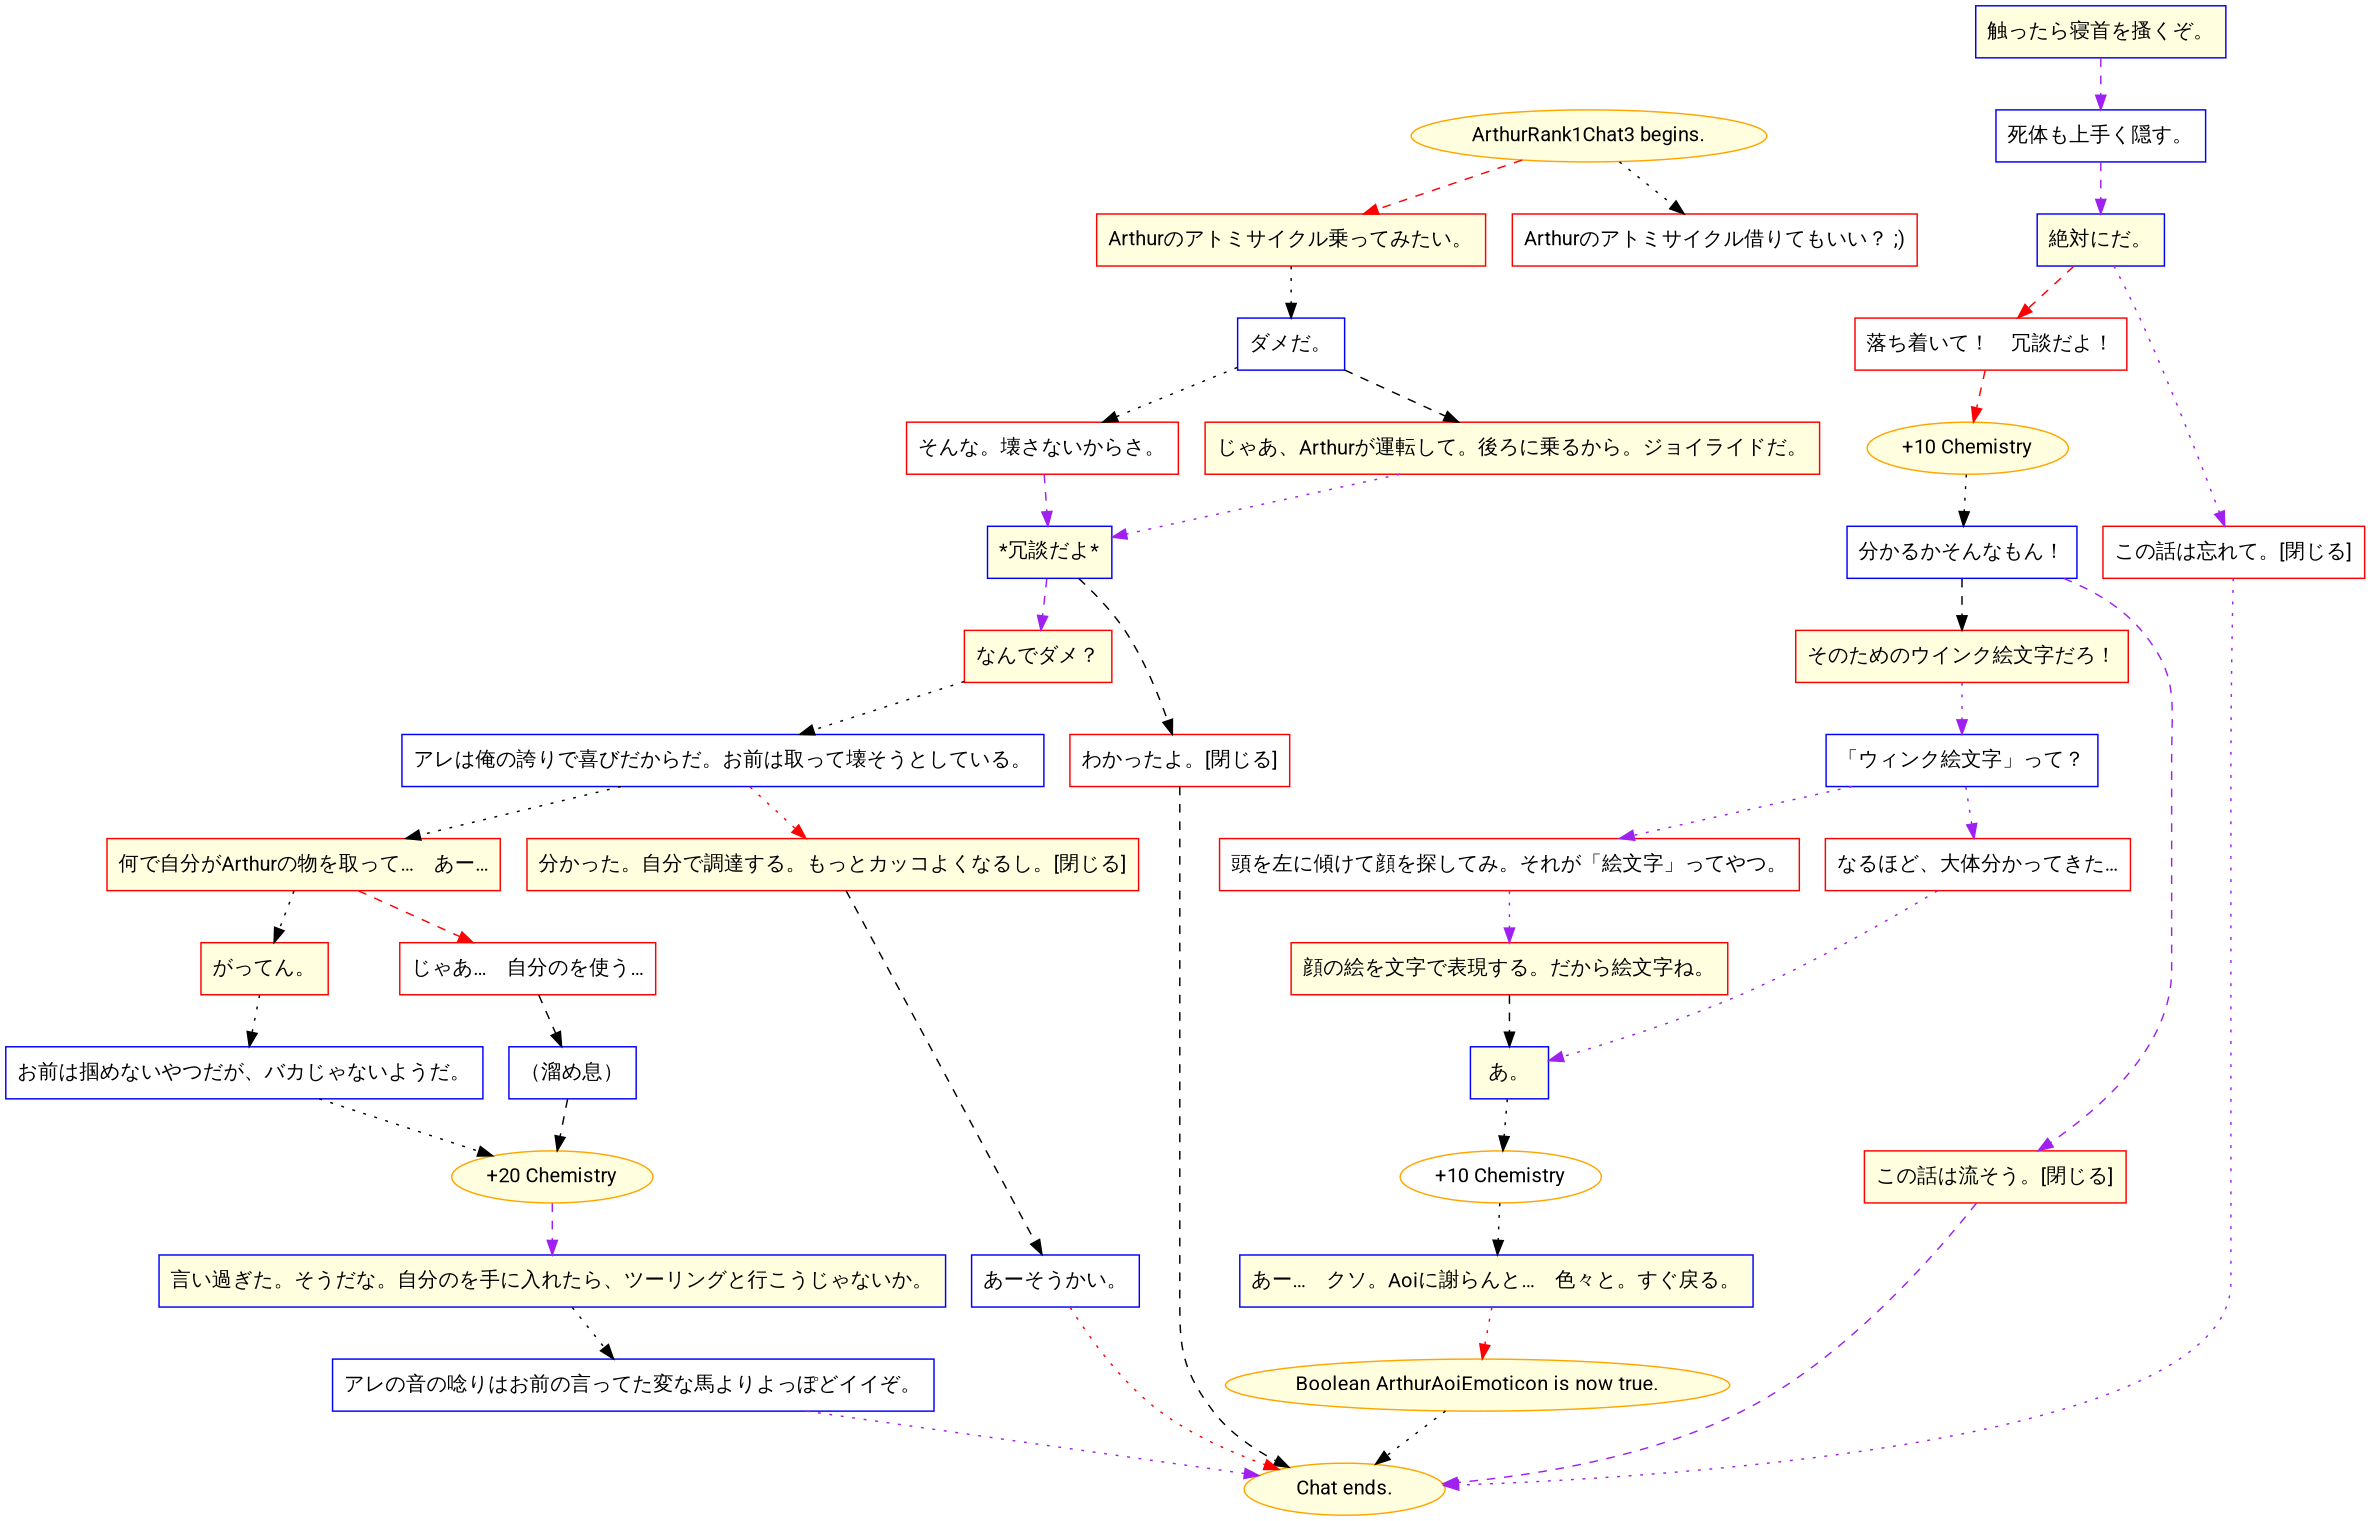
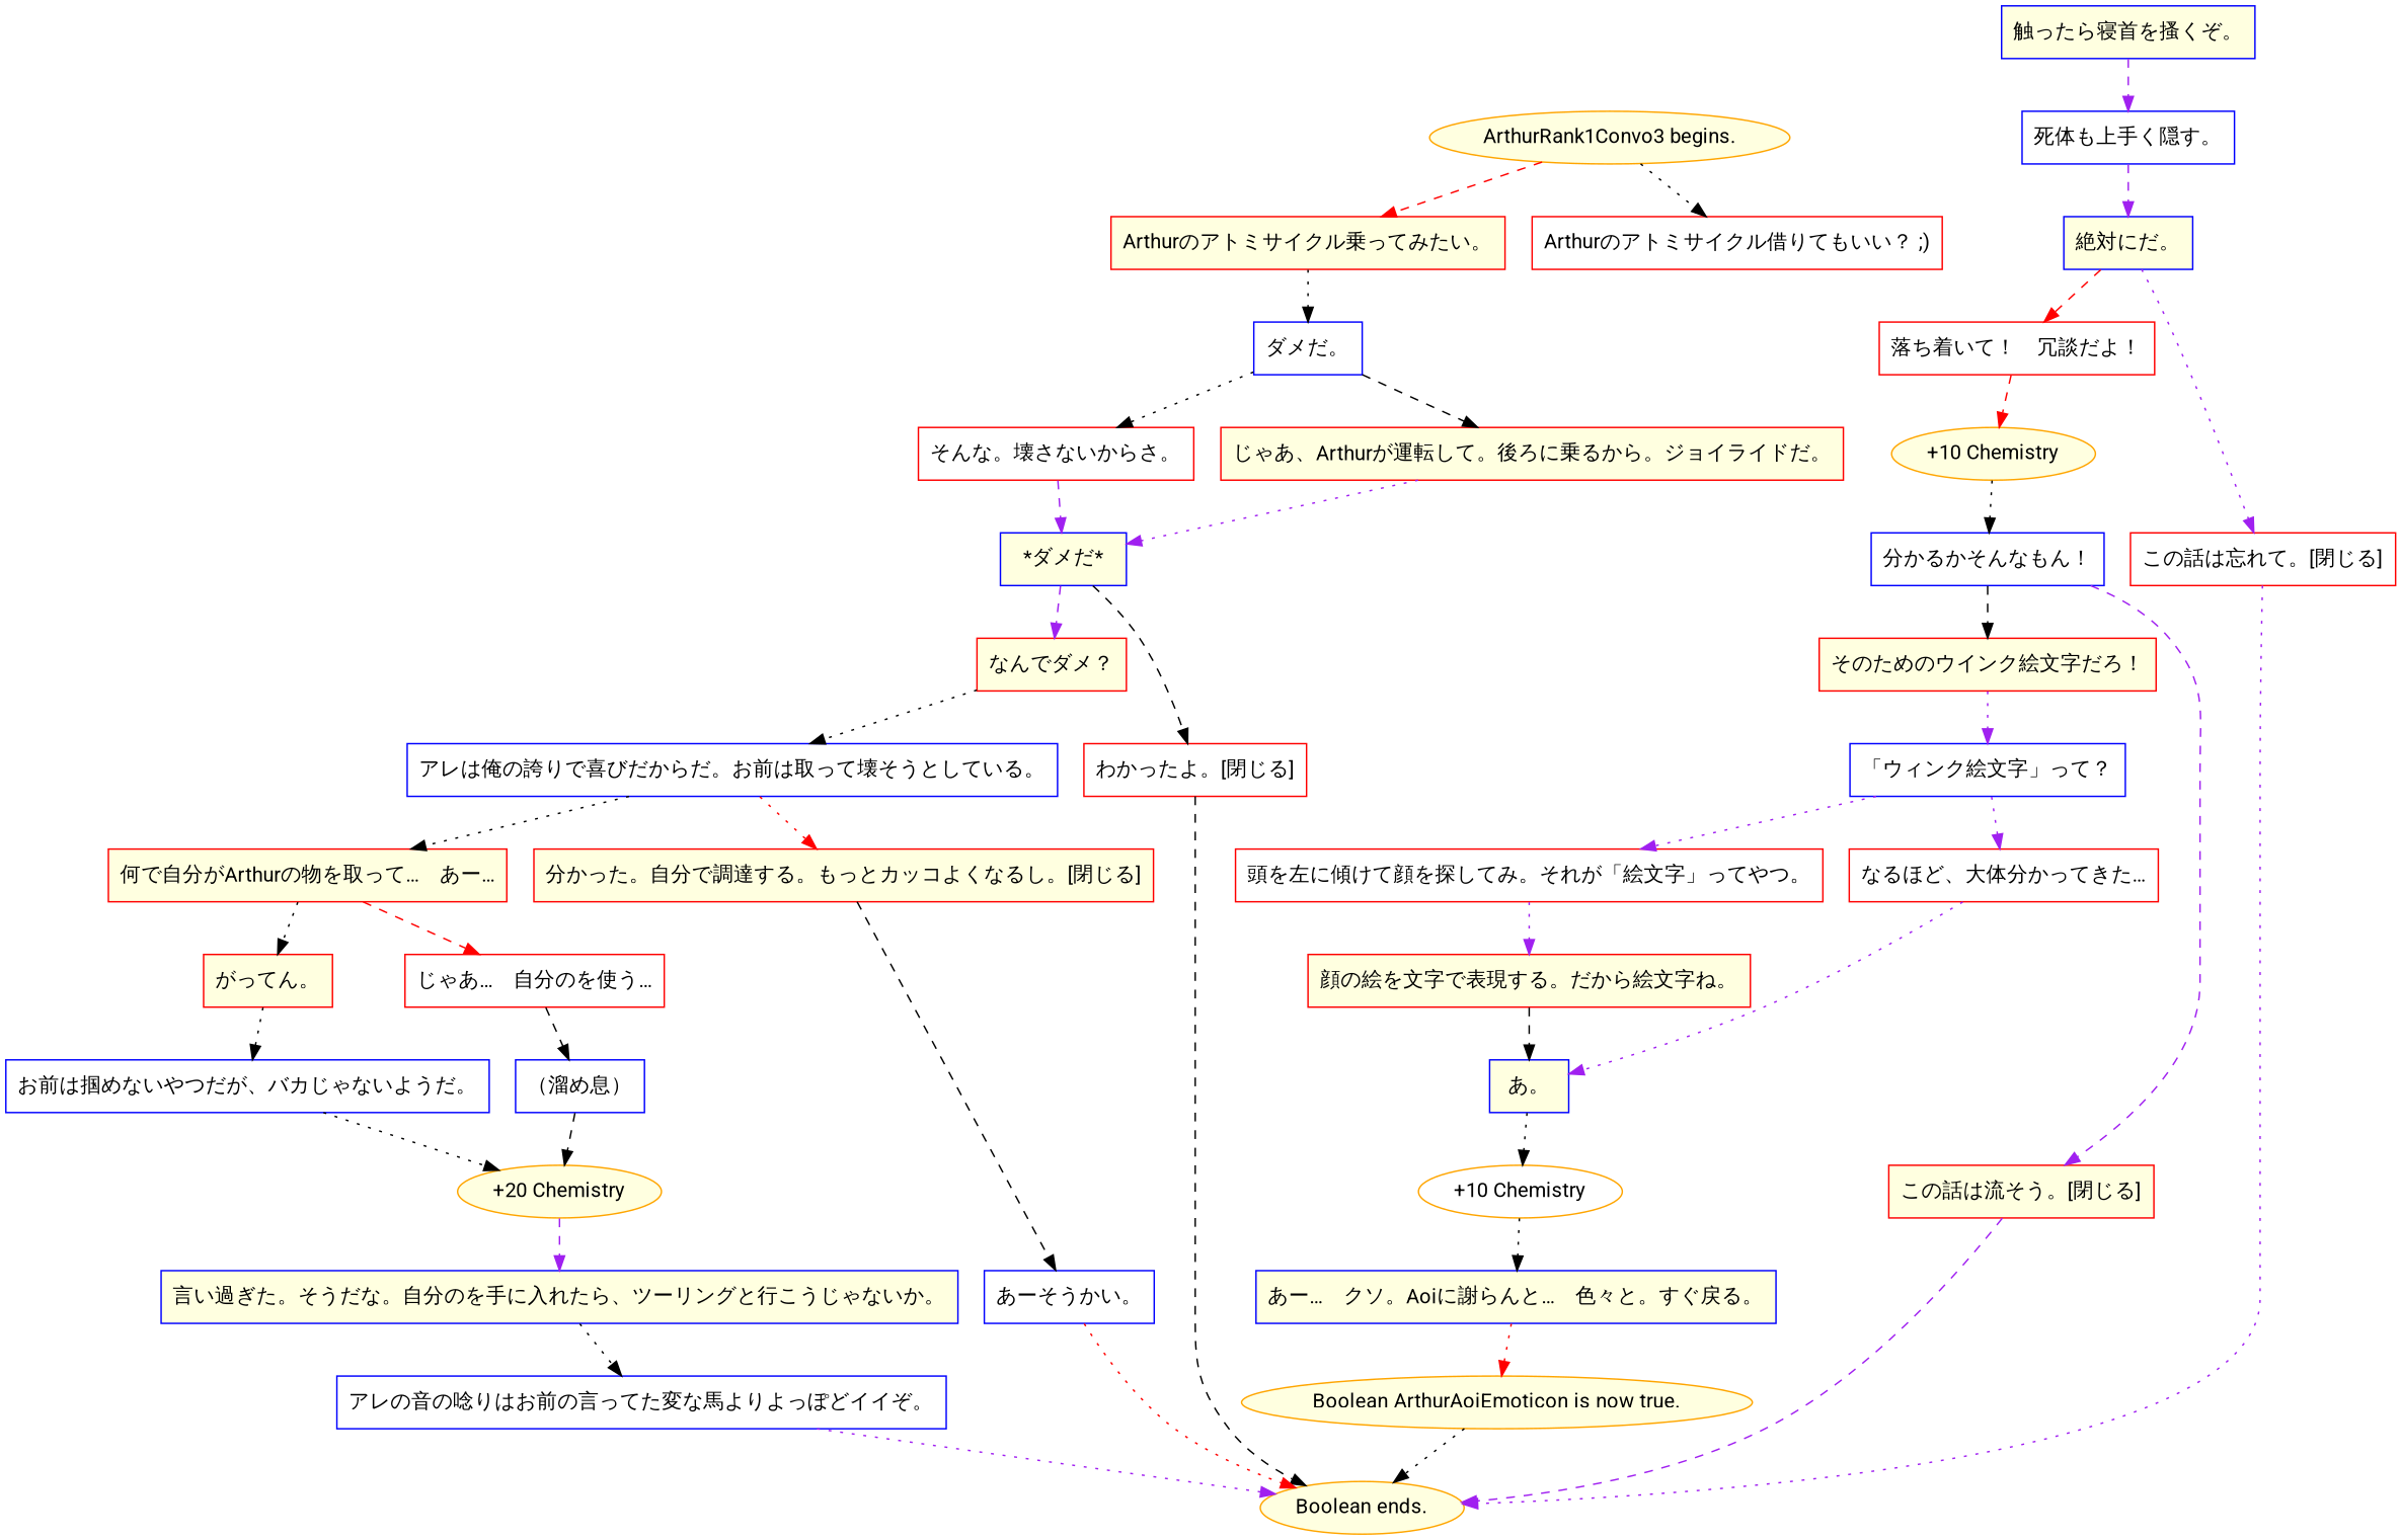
  digraph {
    fontname=Roboto
    node [color=red fillcolor=lightyellow fontname=Roboto style=filled shape=box]
    edge [color=black fontname=Roboto style=dotted]
-   "ArthurRank1Convo3 begins." [color=orange label="ArthurRank1Chat3 begins." shape=""]
+   "ArthurRank1Convo3 begins." [color=orange shape=""]
    n2 [label="Arthurのアトミサイクル乗ってみたい。"]
    n3 [fillcolor=white label="Arthurのアトミサイクル借りてもいい？ ;)"]
    n4 [color=blue fillcolor=white label="ダメだ。"]
    n5 [fillcolor=white label="そんな。壊さないからさ。"]
    n6 [label="じゃあ、Arthurが運転して。後ろに乗るから。ジョイライドだ。"]
    n7 [color=blue label="触ったら寝首を搔くぞ。"]
    n8 [color=blue fillcolor=white label="死体も上手く隠す。"]
-   n9 [color=blue label="*冗談だよ*"]
+   n9 [color=blue label="*ダメだ*"]
    n10 [color=blue label="絶対にだ。"]
    n11 [label="なんでダメ？"]
    n12 [fillcolor=white label="わかったよ。[閉じる]"]
    n13 [fillcolor=white label="落ち着いて！　冗談だよ！"]
    n14 [fillcolor=white label="この話は忘れて。[閉じる]"]
    n15 [color=blue fillcolor=white label="アレは俺の誇りで喜びだからだ。お前は取って壊そうとしている。"]
-   "Chat ends." [color=orange shape=""]
+   "Chat ends." [color=orange label="Boolean ends." shape=""]
    n17 [color=orange label="+10 Chemistry" shape=""]
    n18 [label="何で自分がArthurの物を取って…　あー…"]
    n19 [label="分かった。自分で調達する。もっとカッコよくなるし。[閉じる]"]
    n20 [color=blue fillcolor=white label="分かるかそんなもん！"]
    n21 [label="がってん。"]
    n22 [fillcolor=white label="じゃあ…　自分のを使う…"]
    n23 [color=blue fillcolor=white label="あーそうかい。"]
    n24 [label="そのためのウインク絵文字だろ！"]
    n25 [label="この話は流そう。[閉じる]"]
    n26 [color=blue fillcolor=white label="お前は掴めないやつだが、バカじゃないようだ。"]
    n27 [color=blue fillcolor=white label="（溜め息）"]
    n28 [color=blue fillcolor=white label="「ウィンク絵文字」って？"]
    n29 [color=orange label="+20 Chemistry" shape=""]
    n30 [fillcolor=white label="頭を左に傾けて顔を探してみ。それが「絵文字」ってやつ。"]
    n31 [fillcolor=white label="なるほど、大体分かってきた…"]
    n32 [color=blue label="言い過ぎた。そうだな。自分のを手に入れたら、ツーリングと行こうじゃないか。"]
    n33 [label="顔の絵を文字で表現する。だから絵文字ね。"]
    n34 [color=blue label="あ。"]
    n35 [color=blue fillcolor=white label="アレの音の唸りはお前の言ってた変な馬よりよっぽどイイぞ。"]
    n36 [color=orange fillcolor=white label="+10 Chemistry" shape=""]
    n37 [color=blue label="あー…　クソ。Aoiに謝らんと…　色々と。すぐ戻る。"]
    n38 [color=orange label="Boolean ArthurAoiEmoticon is now true." shape=""]
    "ArthurRank1Convo3 begins." -> n2 [color=red style=dashed]
    "ArthurRank1Convo3 begins." -> n3
    n2 -> n4
    n4 -> n5
    n4 -> n6 [style=dashed]
    n5 -> n9 [color=purple style=dashed]
    n6 -> n9 [color=purple]
    n7 -> n8 [color=purple style=dashed]
    n8 -> n10 [color=purple style=dashed]
    n9 -> n11 [color=purple style=dashed]
    n9 -> n12 [style=dashed]
    n10 -> n13 [color=red style=dashed]
    n10 -> n14 [color=purple]
    n11 -> n15
    n12 -> "Chat ends." [style=dashed]
    n13 -> n17 [color=red style=dashed]
    n14 -> "Chat ends." [color=purple]
    n15 -> n18
    n15 -> n19 [color=red]
    n17 -> n20
    n18 -> n21
    n18 -> n22 [color=red style=dashed]
    n19 -> n23 [style=dashed]
    n20 -> n24 [style=dashed]
    n20 -> n25 [color=purple style=dashed]
    n21 -> n26
    n22 -> n27 [style=dashed]
    n23 -> "Chat ends." [color=red]
    n24 -> n28 [color=purple]
    n25 -> "Chat ends." [color=purple style=dashed]
    n26 -> n29
    n27 -> n29 [style=dashed]
    n28 -> n30 [color=purple]
    n28 -> n31 [color=purple]
    n29 -> n32 [color=purple style=dashed]
    n30 -> n33 [color=purple]
    n31 -> n34 [color=purple]
    n32 -> n35
    n33 -> n34 [style=dashed]
    n34 -> n36
    n35 -> "Chat ends." [color=purple]
    n36 -> n37
    n37 -> n38 [color=red]
    n38 -> "Chat ends."
  }
